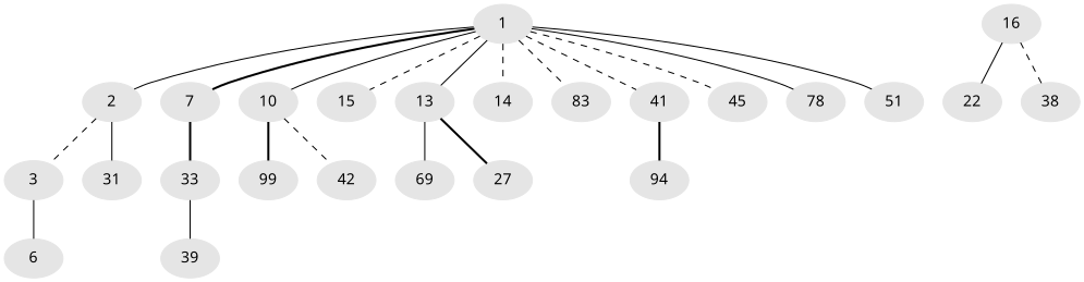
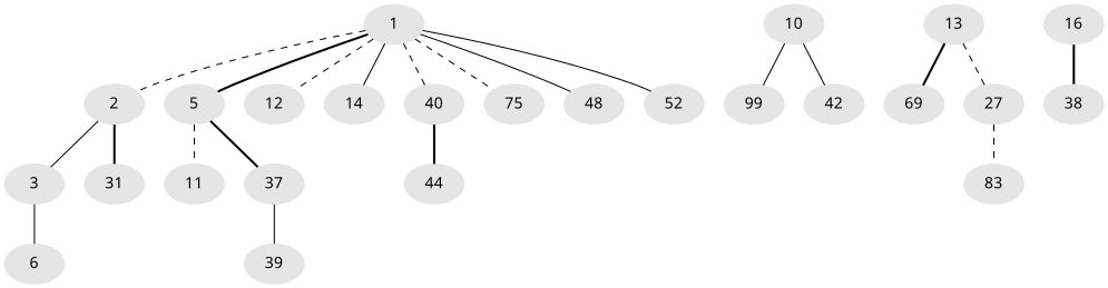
  graph {
    fontname="Noto Sans"
    node [color=gray90 fontname="Noto Sans" style=filled]
    edge [fontname="Noto Sans" style=solid]
    1 [super="+4"]
    2 [super="+15+26+20+54+47+21+36"]
-   7 [super="+8+17"]
+   7 [super="+8+17" label=5]
    10 [super="+18+28"]
-   12 [label=15]
+   12
    13
    14 [super="+55"]
    n8 [label=83 super="+52+53+43"]
-   41
-   45
-   48 [label=78]
-   51
+   41 [label=40]
+   45 [label=75]
+   48
+   51 [label=52]
    3
    31
-   33
+   11 [super="+34"]
+   33 [label=37]
    n17 [label=99]
    42
    n19 [label=69 super="+50+25"]
    27
-   44 [label=94]
+   44
    6
    39
-   22 [super="+35"]
    16
    38
-   1 -- 2
+   1 -- 2 [style=dashed]
    1 -- 7 [style=bold]
-   1 -- 10
    1 -- 12 [style=dashed]
-   1 -- 13
-   1 -- 14 [style=dashed]
-   1 -- n8 [style=dashed]
+   1 -- 14
+   27 -- n8 [style=dashed]
    1 -- 41 [style=dashed]
    1 -- 45 [style=dashed]
    1 -- 48
    1 -- 51
-   2 -- 3 [style=dashed]
-   2 -- 31
+   2 -- 3
+   2 -- 31 [style=bold]
+   7 -- 11 [style=dashed]
    7 -- 33 [style=bold]
-   10 -- n17 [style=bold]
-   10 -- 42 [style=dashed]
-   13 -- n19
-   13 -- 27 [style=bold]
+   10 -- n17
+   10 -- 42
+   13 -- n19 [style=bold]
+   13 -- 27 [style=dashed]
    41 -- 44 [style=bold]
    3 -- 6
    33 -- 39
-   16 -- 22
-   16 -- 38 [style=dashed]
+   16 -- 38 [style=bold]
  }
